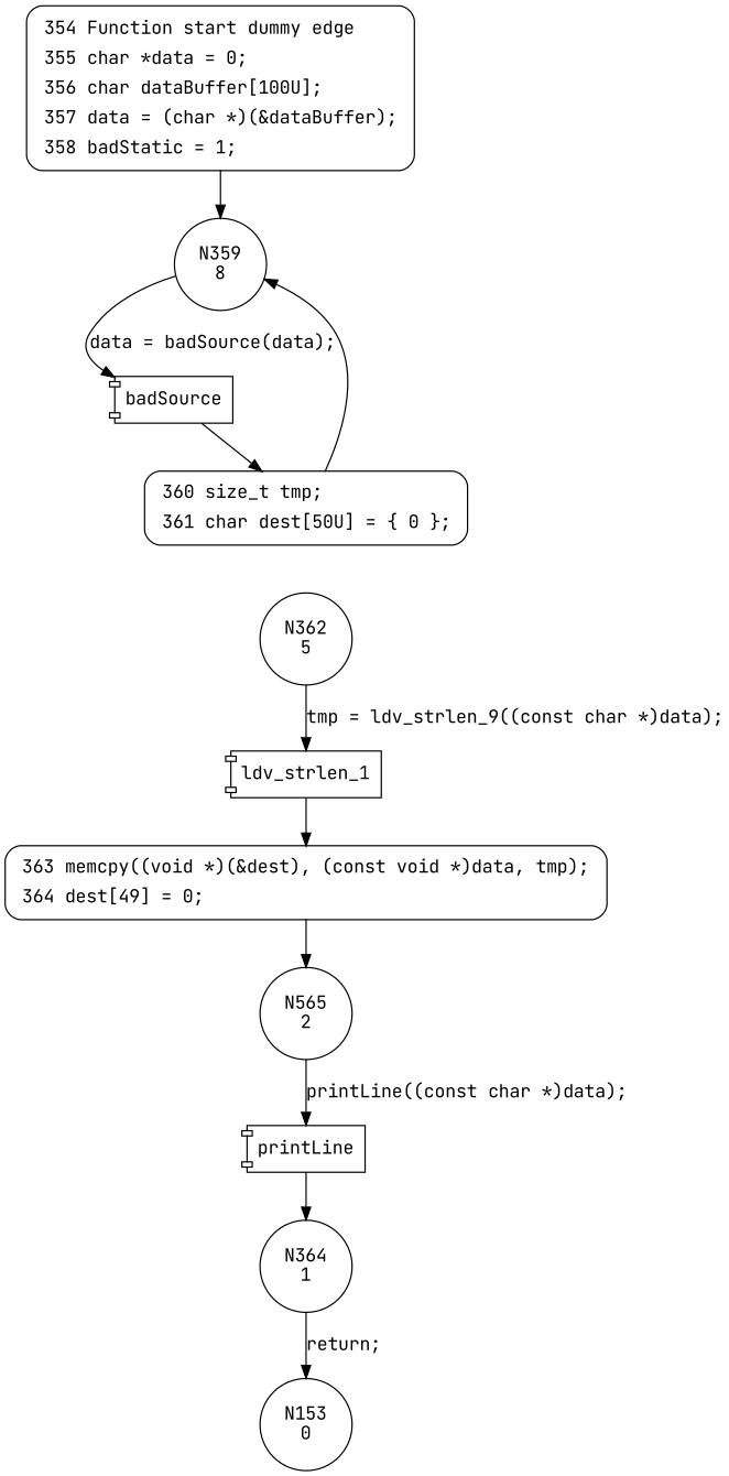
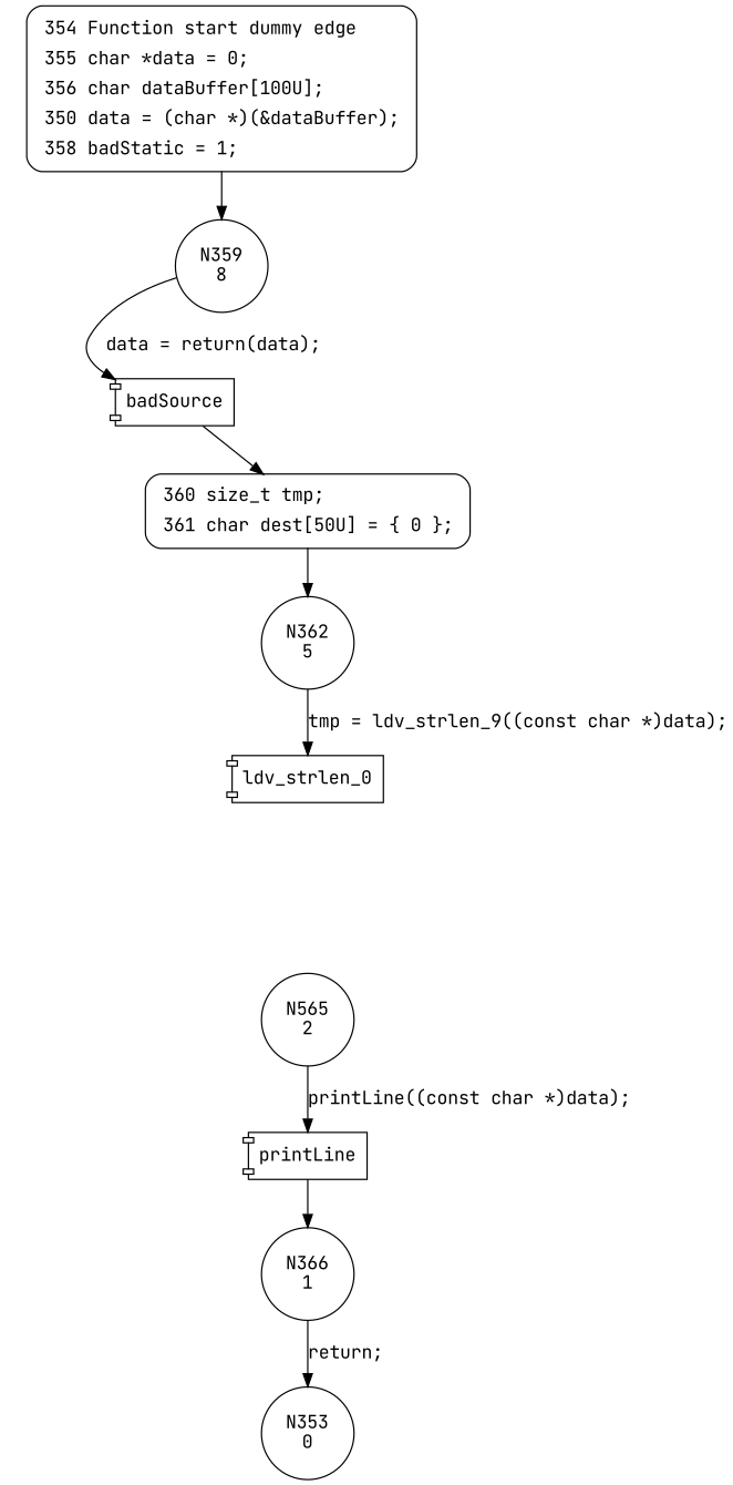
  digraph {
    fontname="JetBrains Mono"
    node [fontname="JetBrains Mono" shape=circle]
    edge [fontname="JetBrains Mono"]
    n1 [label="N359\n8"]
    n2 [label=badSource shape=component]
    n3 [fillcolor=white label=<<table border="0" cellborder="0" cellpadding="3" bgcolor="white"><tr><td align="right">360</td><td align="left">size_t tmp;</td></tr><tr><td align="right">361</td><td align="left">char dest[50U] = &#123; 0 &#125;;</td></tr></table>> penwidth=1 shape=Mrecord style="filled,bold"]
    n4 [label="N362\n5"]
-   n5 [label=ldv_strlen_1 shape=component]
-   n6 [fillcolor=white label=<<table border="0" cellborder="0" cellpadding="3" bgcolor="white"><tr><td align="right">363</td><td align="left">memcpy((void *)(&amp;dest), (const void *)data, tmp);</td></tr><tr><td align="right">364</td><td align="left">dest[49] = 0;</td></tr></table>> penwidth=1 shape=Mrecord style="filled,bold"]
+   n5 [label=ldv_strlen_0 shape=component]
    n7 [label="N565\n2"]
    n8 [label=printLine shape=component]
-   n9 [label="N364\n1"]
-   n10 [label="N153\n0"]
-   n11 [fillcolor=white label=<<table border="0" cellborder="0" cellpadding="3" bgcolor="white"><tr><td align="right">354</td><td align="left">Function start dummy edge</td></tr><tr><td align="right">355</td><td align="left">char *data = 0;</td></tr><tr><td align="right">356</td><td align="left">char dataBuffer[100U];</td></tr><tr><td align="right">357</td><td align="left">data = (char *)(&amp;dataBuffer);</td></tr><tr><td align="right">358</td><td align="left">badStatic = 1;</td></tr></table>> penwidth=1 shape=Mrecord style="filled,bold"]
-   n1 -> n2 [label="data = badSource(data);"]
+   n9 [label="N366\n1"]
+   n10 [label="N353\n0"]
+   n11 [fillcolor=white label=<<table border="0" cellborder="0" cellpadding="3" bgcolor="white"><tr><td align="right">354</td><td align="left">Function start dummy edge</td></tr><tr><td align="right">355</td><td align="left">char *data = 0;</td></tr><tr><td align="right">356</td><td align="left">char dataBuffer[100U];</td></tr><tr><td align="right">350</td><td align="left">data = (char *)(&amp;dataBuffer);</td></tr><tr><td align="right">358</td><td align="left">badStatic = 1;</td></tr></table>> penwidth=1 shape=Mrecord style="filled,bold"]
+   n1 -> n2 [label="data = return(data);"]
    n2 -> n3
-   n3 -> n1
+   n3 -> n4
    n4 -> n5 [label="tmp = ldv_strlen_9((const char *)data);"]
-   n5 -> n6
-   n6 -> n7
    n7 -> n8 [label="printLine((const char *)data);"]
    n8 -> n9
    n9 -> n10 [label="return;"]
    n11 -> n1
  }
